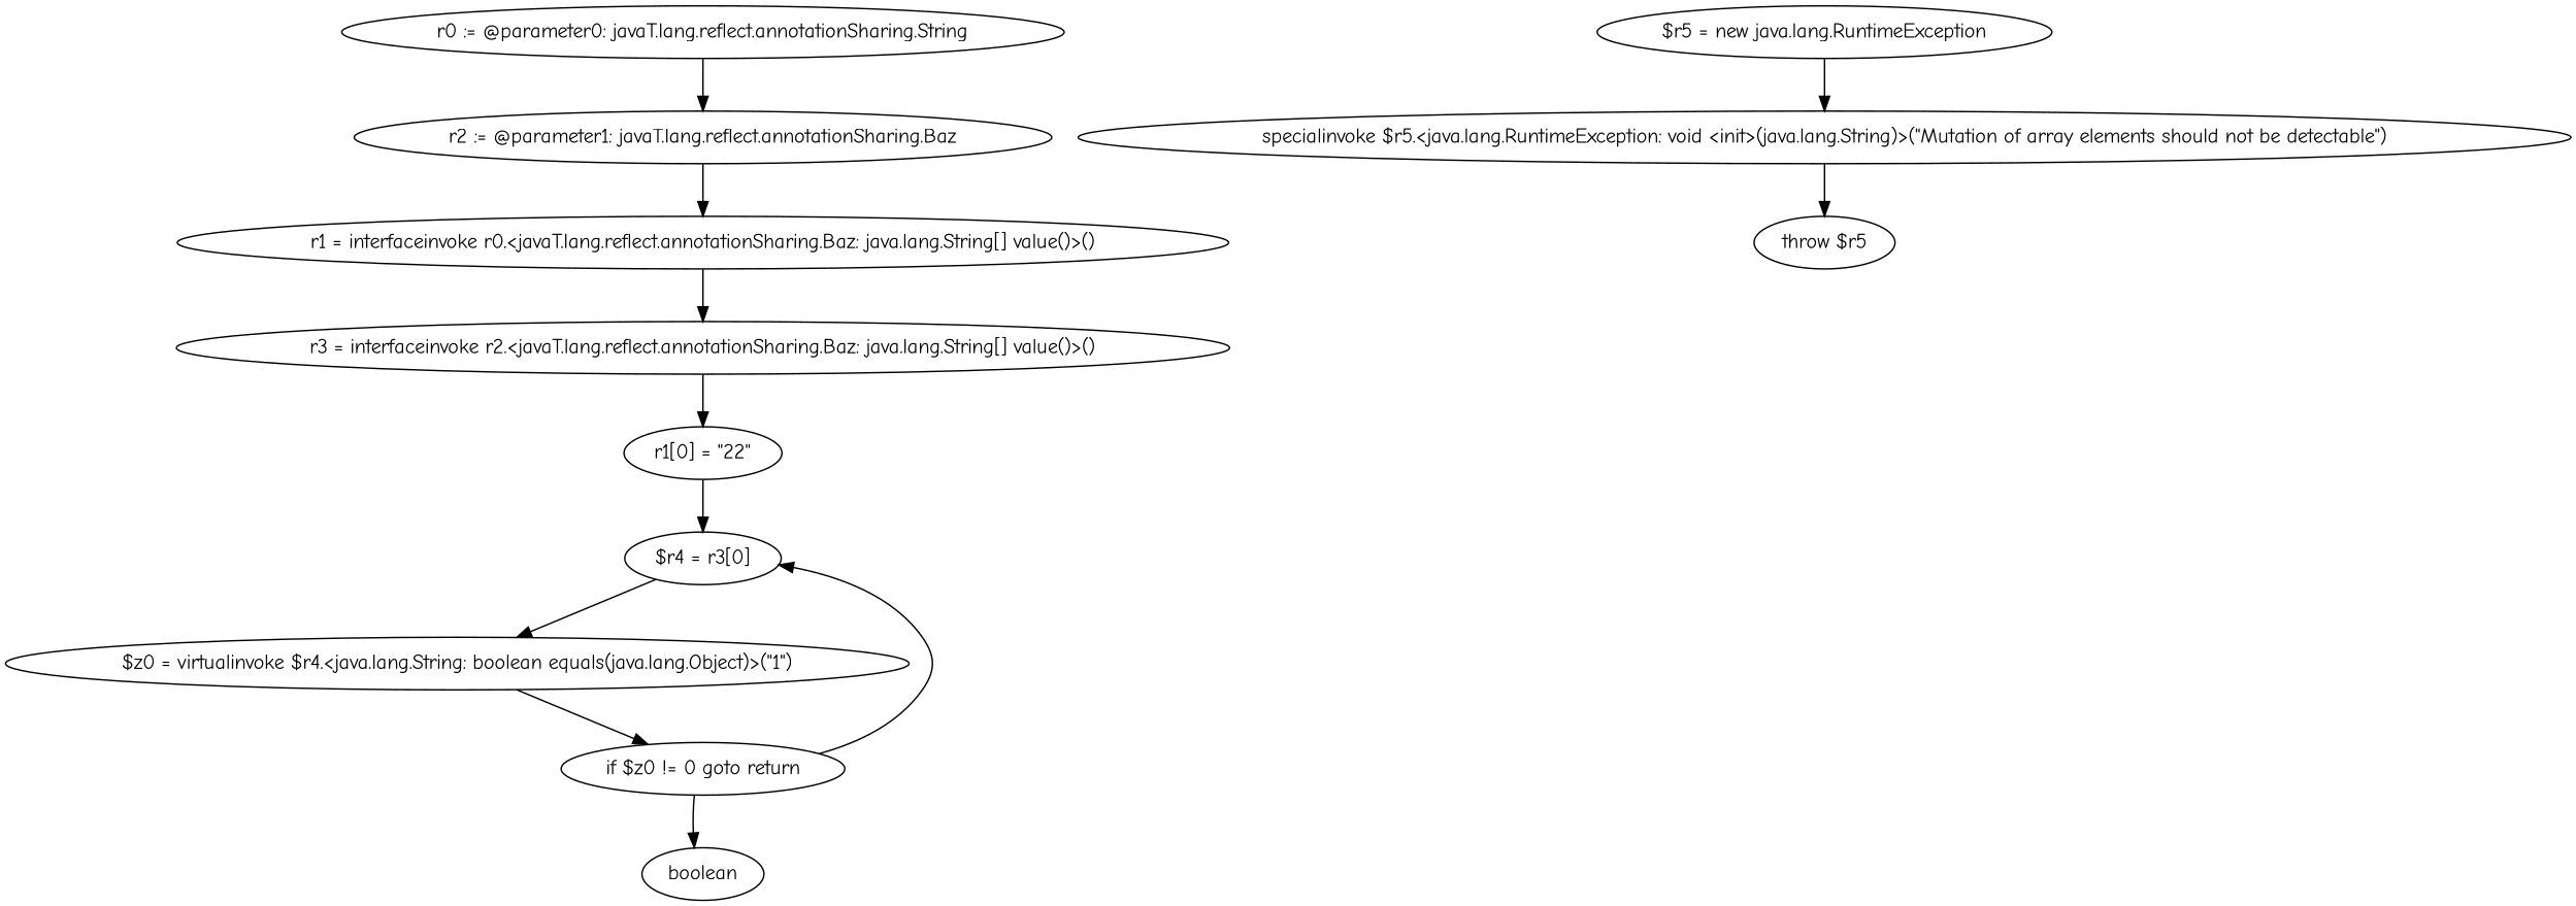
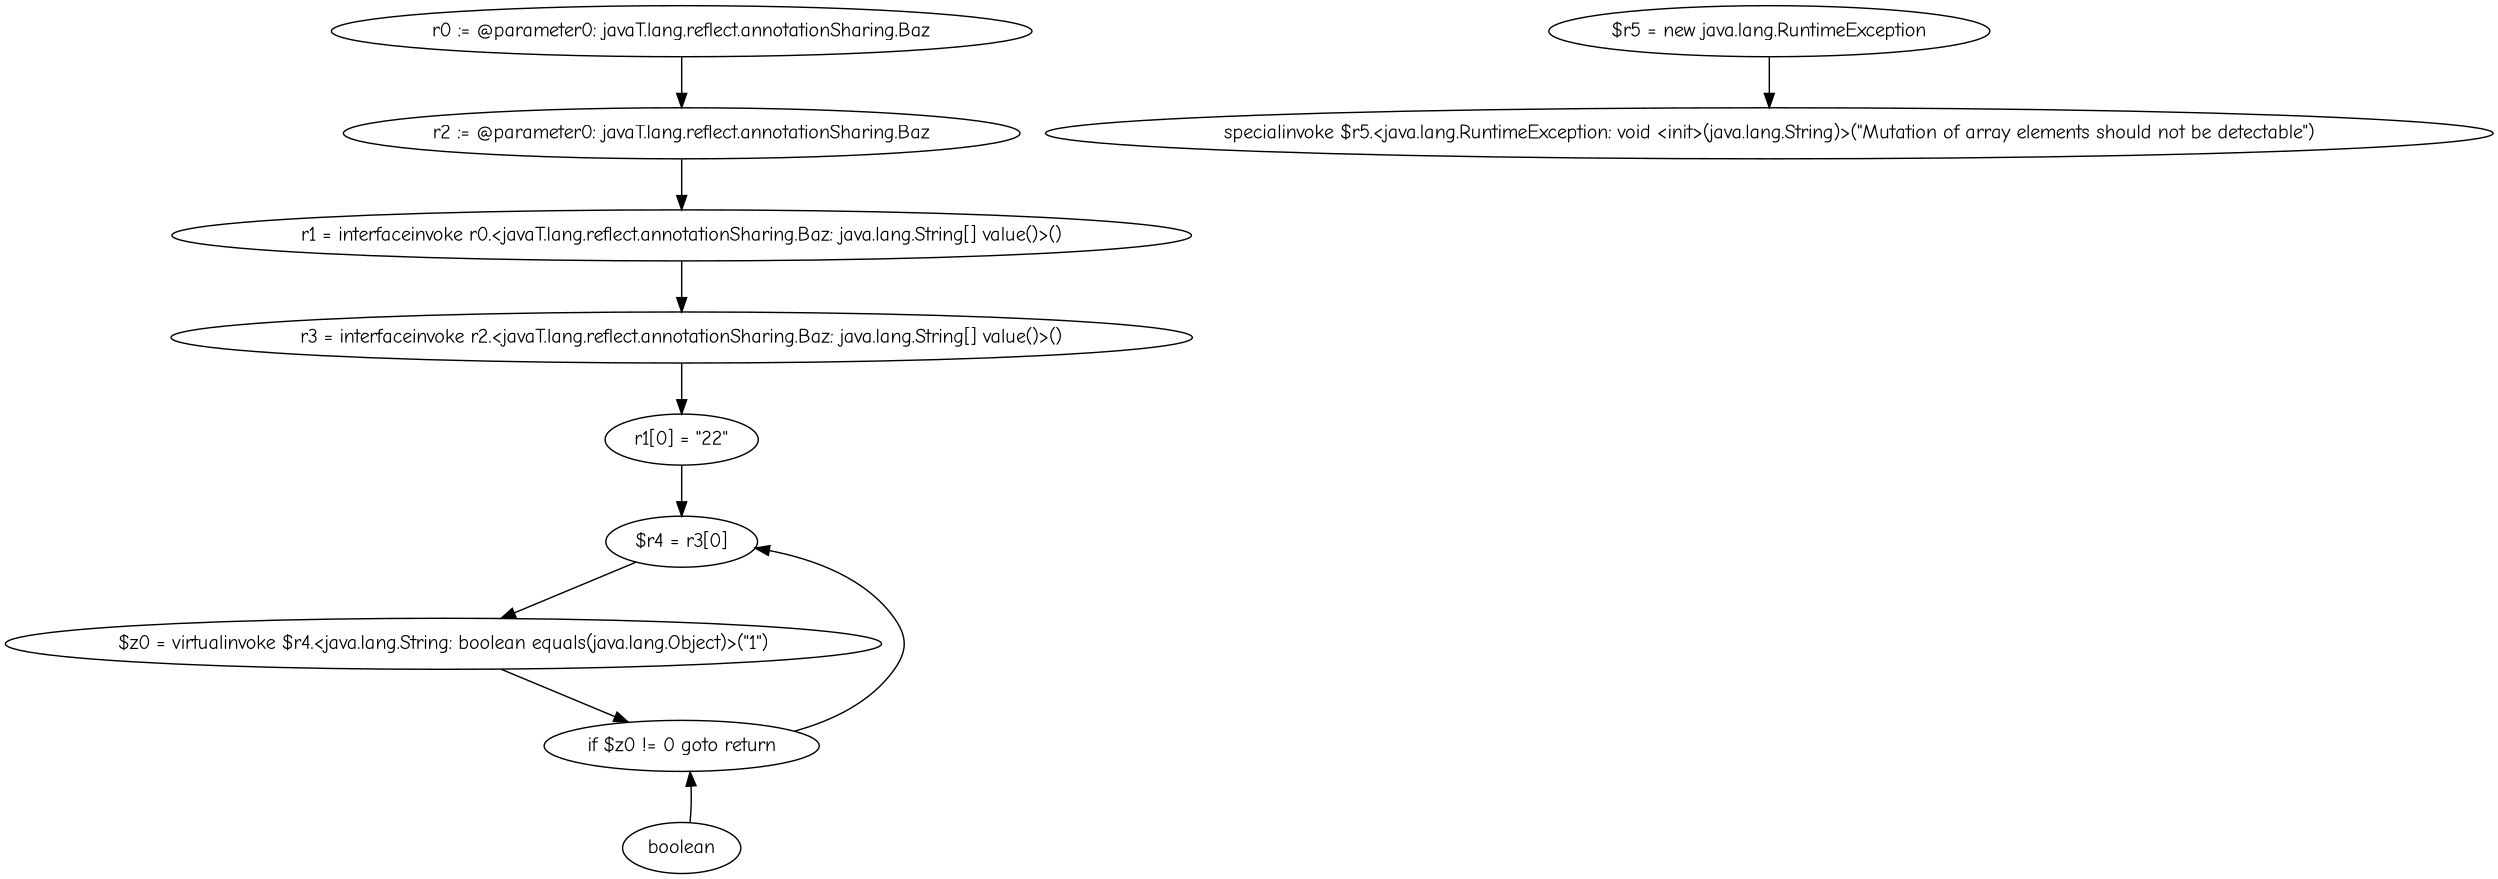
  digraph {
    fontname="Comic Neue"
    node [fontname="Comic Neue"]
    edge [fontname="Comic Neue"]
-   "r0 := @parameter0: javaT.lang.reflect.annotationSharing.Baz" [label="r0 := @parameter0: javaT.lang.reflect.annotationSharing.String"]
-   "r2 := @parameter1: javaT.lang.reflect.annotationSharing.Baz"
+   "r0 := @parameter0: javaT.lang.reflect.annotationSharing.Baz"
+   "r2 := @parameter1: javaT.lang.reflect.annotationSharing.Baz" [label="r2 := @parameter0: javaT.lang.reflect.annotationSharing.Baz"]
    "r1 = interfaceinvoke r0.<javaT.lang.reflect.annotationSharing.Baz: java.lang.String[] value()>()"
    "r3 = interfaceinvoke r2.<javaT.lang.reflect.annotationSharing.Baz: java.lang.String[] value()>()"
    "r1[0] = \"22\""
    "$r4 = r3[0]"
    "$z0 = virtualinvoke $r4.<java.lang.String: boolean equals(java.lang.Object)>(\"1\")"
    "if $z0 != 0 goto return"
    n9 [label=boolean]
    "$r5 = new java.lang.RuntimeException"
    "specialinvoke $r5.<java.lang.RuntimeException: void <init>(java.lang.String)>(\"Mutation of array elements should not be detectable\")"
-   "throw $r5"
    "r0 := @parameter0: javaT.lang.reflect.annotationSharing.Baz" -> "r2 := @parameter1: javaT.lang.reflect.annotationSharing.Baz"
    "r2 := @parameter1: javaT.lang.reflect.annotationSharing.Baz" -> "r1 = interfaceinvoke r0.<javaT.lang.reflect.annotationSharing.Baz: java.lang.String[] value()>()"
    "r1 = interfaceinvoke r0.<javaT.lang.reflect.annotationSharing.Baz: java.lang.String[] value()>()" -> "r3 = interfaceinvoke r2.<javaT.lang.reflect.annotationSharing.Baz: java.lang.String[] value()>()"
    "r3 = interfaceinvoke r2.<javaT.lang.reflect.annotationSharing.Baz: java.lang.String[] value()>()" -> "r1[0] = \"22\""
    "r1[0] = \"22\"" -> "$r4 = r3[0]"
    "$r4 = r3[0]" -> "$z0 = virtualinvoke $r4.<java.lang.String: boolean equals(java.lang.Object)>(\"1\")"
    "$z0 = virtualinvoke $r4.<java.lang.String: boolean equals(java.lang.Object)>(\"1\")" -> "if $z0 != 0 goto return"
    "if $z0 != 0 goto return" -> "$r4 = r3[0]"
-   "if $z0 != 0 goto return" -> n9
+   n9 -> "if $z0 != 0 goto return"
    "$r5 = new java.lang.RuntimeException" -> "specialinvoke $r5.<java.lang.RuntimeException: void <init>(java.lang.String)>(\"Mutation of array elements should not be detectable\")"
-   "specialinvoke $r5.<java.lang.RuntimeException: void <init>(java.lang.String)>(\"Mutation of array elements should not be detectable\")" -> "throw $r5"
  }
